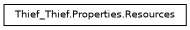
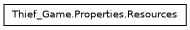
  digraph {
    rankdir=LR
    fontname="DejaVu Sans"
-   n1 [color=black fillcolor=white fontname="DejaVu Sans" fontsize=10 height=0.2 label="Thief_Thief.Properties.Resources" shape=record style=filled width=0.4]
+   n1 [color=black fillcolor=white fontname="DejaVu Sans" fontsize=10 height=0.2 label="Thief_Game.Properties.Resources" shape=record style=filled width=0.4]
  }
